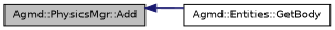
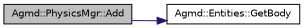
  digraph {
    rankdir=LR
    node [color=black fontname=Helvetica fontsize=10 shape=record style=filled]
    n1 [fillcolor=grey75 fontcolor=black height=0.2 label="Agmd::PhysicsMgr::Add" width=0.4]
    n2 [fillcolor=white height=0.2 label="Agmd::Entities::GetBody" width=0.4]
-   n2 -> n1 [color=midnightblue fontname=Helvetica fontsize=10 labelfontname=Helvetica labelfontsize=10 style=solid]
+   n1 -> n2 [color=midnightblue fontname=Helvetica fontsize=10 labelfontname=Helvetica labelfontsize=10 style=solid]
  }
